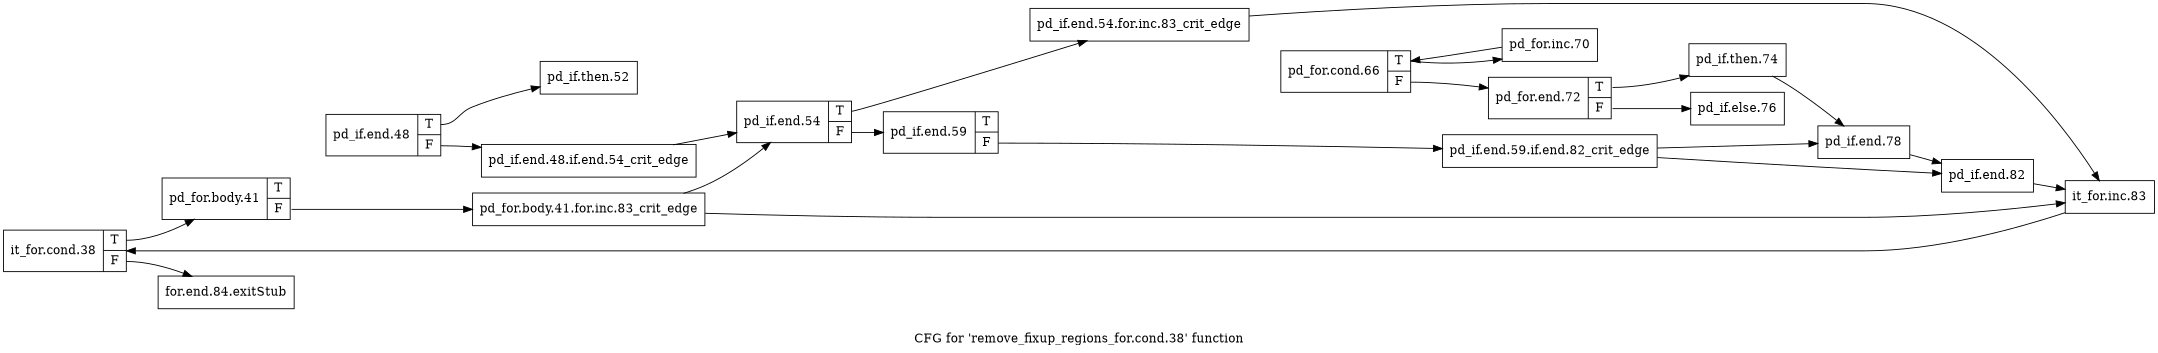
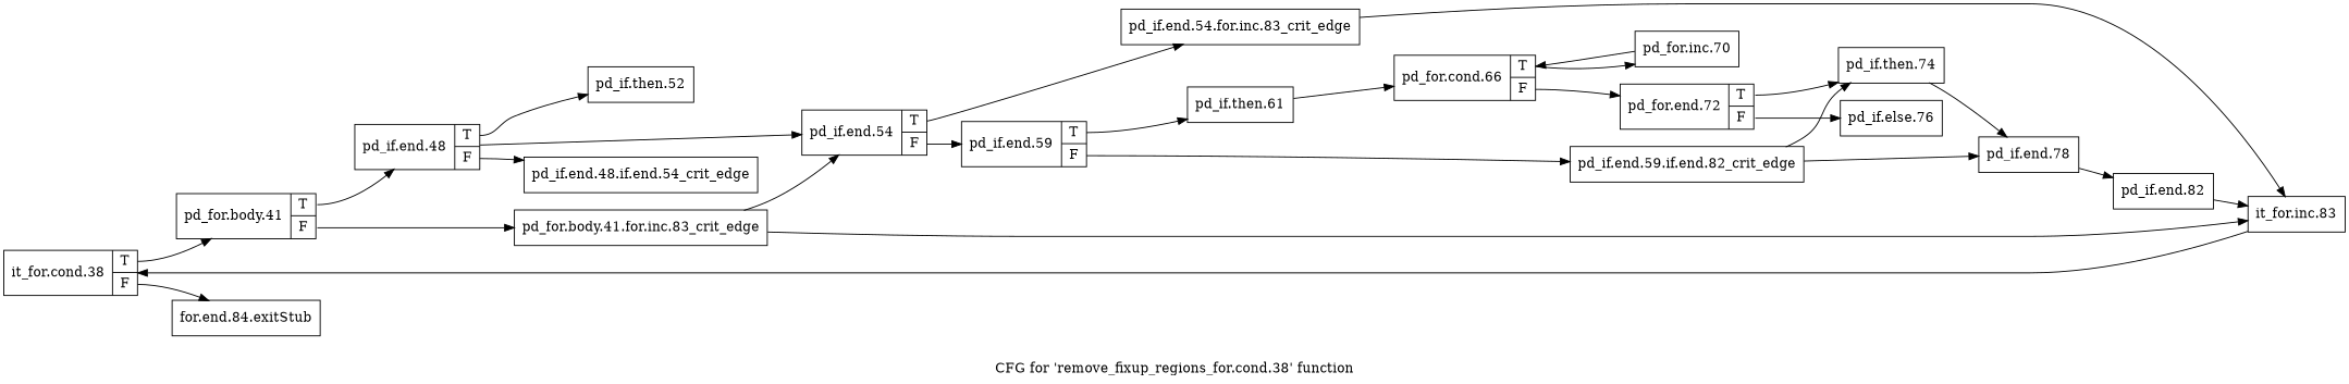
  digraph {
    label="CFG for 'remove_fixup_regions_for.cond.38' function"
    rankdir=LR
    node [shape=record]
    n1 [label="{it_for.cond.38|{<s0>T|<s1>F}}"]
    n2 [label="{for.end.84.exitStub}"]
    n3 [label="{pd_for.body.41|{<s0>T|<s1>F}}"]
    n4 [label="{pd_if.end.48|{<s0>T|<s1>F}}"]
    n5 [label="{pd_for.body.41.for.inc.83_crit_edge}"]
    n6 [label="{pd_if.then.52}"]
    n7 [label="{pd_if.end.48.if.end.54_crit_edge}"]
    n8 [label="{it_for.inc.83}"]
    n9 [label="{pd_if.end.54|{<s0>T|<s1>F}}"]
    n10 [label="{pd_if.end.54.for.inc.83_crit_edge}"]
    n11 [label="{pd_if.end.59|{<s0>T|<s1>F}}"]
+   n12 [label="{pd_if.then.61}"]
    n13 [label="{pd_if.end.59.if.end.82_crit_edge}"]
    n14 [label="{pd_for.cond.66|{<s0>T|<s1>F}}"]
    n15 [label="{pd_if.end.82}"]
    n16 [label="{pd_if.end.78}"]
    n17 [label="{pd_for.inc.70}"]
    n18 [label="{pd_for.end.72|{<s0>T|<s1>F}}"]
    n19 [label="{pd_if.then.74}"]
    n20 [label="{pd_if.else.76}"]
    n1 -> n2 [tailport=s1]
    n1 -> n3 [tailport=s0]
+   n3 -> n4 [tailport=s0]
    n3 -> n5 [tailport=s1]
    n4 -> n6 [tailport=s0]
    n4 -> n7 [tailport=s1]
    n5 -> n8
    n5 -> n9
-   n7 -> n9
+   n4 -> n9
    n8 -> n1
    n9 -> n10 [tailport=s0]
    n9 -> n11 [tailport=s1]
    n10 -> n8
+   n11 -> n12 [tailport=s0]
    n11 -> n13 [tailport=s1]
-   n13 -> n15
+   n12 -> n14
+   n13 -> n19
    n13 -> n16
    n14 -> n17 [tailport=s0]
    n14 -> n18 [tailport=s1]
    n15 -> n8
    n16 -> n15
    n17 -> n14
    n18 -> n19 [tailport=s0]
    n18 -> n20 [tailport=s1]
    n19 -> n16
  }
